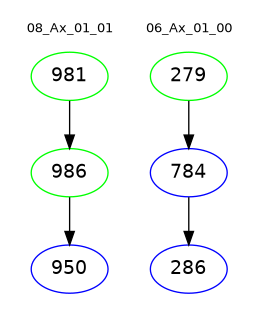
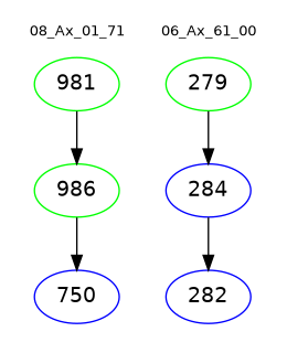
  digraph {
    fontname="DejaVu Sans"
    node [color=green fontname="DejaVu Sans"]
    edge [color=black fontname="DejaVu Sans"]
    n1 [label=981]
    n2 [label=986]
-   n3 [color=blue label=950]
+   n3 [color=blue label=750]
    n4 [label=279]
-   n5 [color=blue label=784]
-   n6 [color=blue label=286]
+   n5 [color=blue label=284]
+   n6 [color=blue label=282]
    subgraph cluster_1 {
      color=white
      fontsize=10
-     label="08_Ax_01_01"
+     label="08_Ax_01_71"
      n1
      n2
      n3
    }
    subgraph cluster_2 {
      color=white
      fontsize=10
-     label="06_Ax_01_00"
+     label="06_Ax_61_00"
      n4
      n5
      n6
    }
    n1 -> n2
    n2 -> n3
    n4 -> n5
    n5 -> n6
  }
